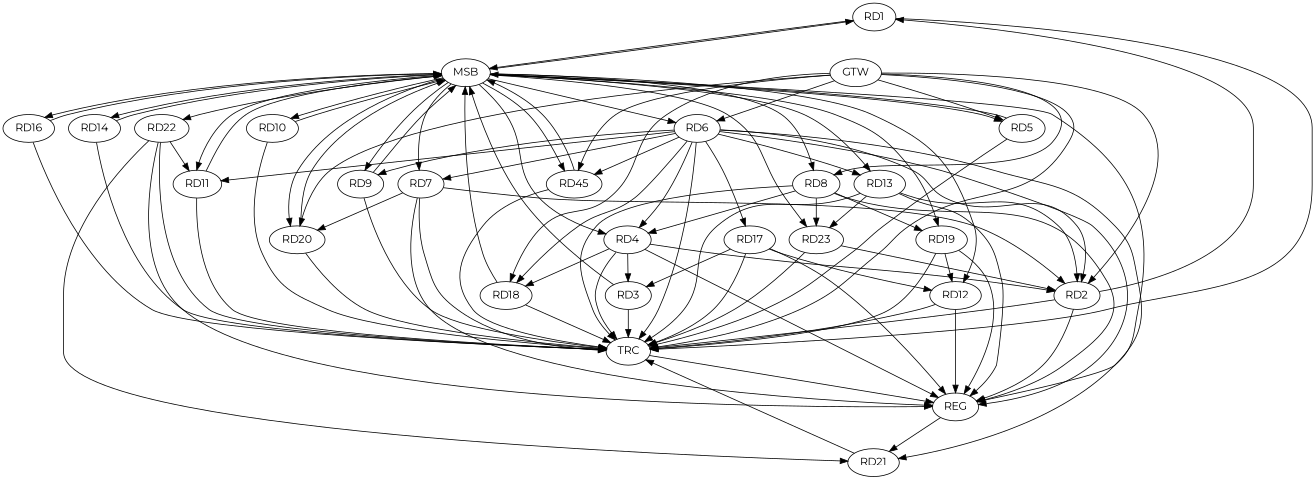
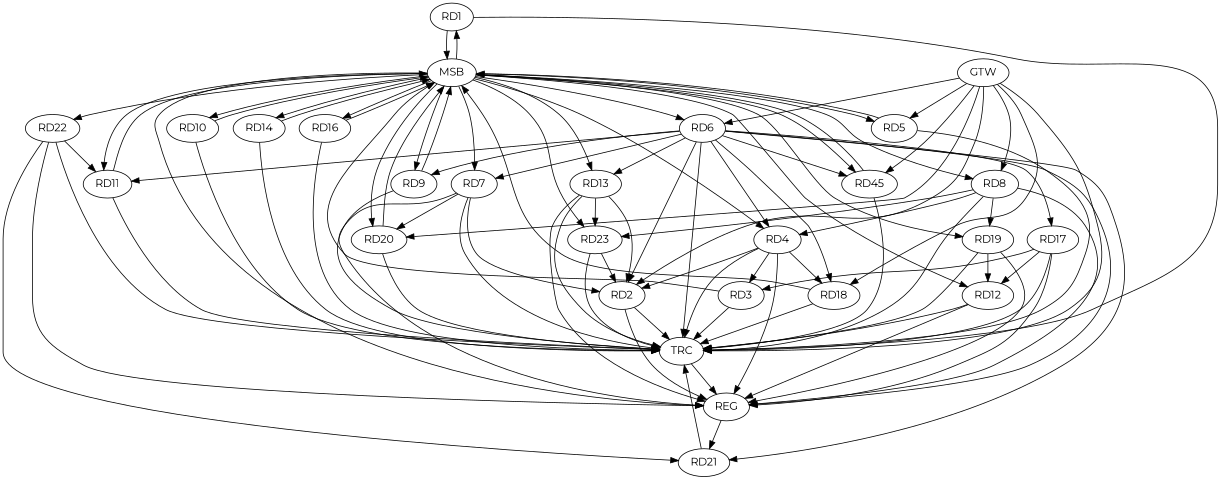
  strict digraph {
    fontname=Montserrat
    node [fontname=Montserrat]
    edge [fontname=Montserrat]
    n1 [label=RD1]
    n2 [label=MSB]
    n3 [label=TRC]
    n4 [label=REG]
    n5 [label=RD4]
    n6 [label=RD5]
    n7 [label=RD6]
    n8 [label=RD7]
    n9 [label=RD9]
    n10 [label=RD11]
    n11 [label=RD13]
    n12 [label=RD45]
    n13 [label=RD20]
    n14 [label=RD8]
    n15 [label=RD19]
    n16 [label=RD23]
    n17 [label=RD10]
    n18 [label=RD12]
    n19 [label=RD14]
    n20 [label=RD16]
    n21 [label=RD22]
    n22 [label=RD2]
    n23 [label=RD21]
    n24 [label=RD3]
    n25 [label=RD18]
    n26 [label=RD17]
    n27 [label=GTW]
    n1 -> n2
    n1 -> n3
    n2 -> n1
    n2 -> n4
    n2 -> n5
    n2 -> n6
    n2 -> n7
    n2 -> n8
    n2 -> n9
    n2 -> n10
    n2 -> n11
    n2 -> n12
    n2 -> n13
    n2 -> n14
    n2 -> n15
    n2 -> n16
    n2 -> n17
    n2 -> n18
    n2 -> n19
    n2 -> n20
    n2 -> n21
    n3 -> n4
    n4 -> n23
    n5 -> n3
    n5 -> n4
    n5 -> n22
    n5 -> n24
    n5 -> n25
    n6 -> n2
    n6 -> n3
    n7 -> n3
    n7 -> n4
    n7 -> n5
    n7 -> n8
    n7 -> n9
    n7 -> n10
    n7 -> n11
    n7 -> n12
    n7 -> n22
    n7 -> n23
    n7 -> n25
    n7 -> n26
    n8 -> n3
    n8 -> n4
    n8 -> n13
    n8 -> n22
    n9 -> n2
    n9 -> n3
    n10 -> n2
    n10 -> n3
    n11 -> n3
    n11 -> n4
    n11 -> n16
    n11 -> n22
    n12 -> n2
    n12 -> n3
    n13 -> n2
    n13 -> n3
    n14 -> n3
    n14 -> n4
    n14 -> n5
    n14 -> n15
    n14 -> n16
    n15 -> n3
    n15 -> n4
    n15 -> n18
    n16 -> n3
    n16 -> n22
    n17 -> n2
    n17 -> n3
    n18 -> n3
    n18 -> n4
    n19 -> n2
    n19 -> n3
    n20 -> n2
    n20 -> n3
    n21 -> n3
    n21 -> n4
    n21 -> n10
    n21 -> n23
-   n22 -> n1
    n22 -> n3
    n22 -> n4
    n23 -> n3
    n24 -> n2
    n24 -> n3
    n25 -> n2
    n25 -> n3
    n26 -> n3
    n26 -> n4
    n26 -> n18
    n26 -> n24
    n27 -> n3
    n27 -> n6
    n27 -> n7
    n27 -> n12
    n27 -> n13
    n27 -> n14
    n27 -> n22
    n27 -> n25
  }
